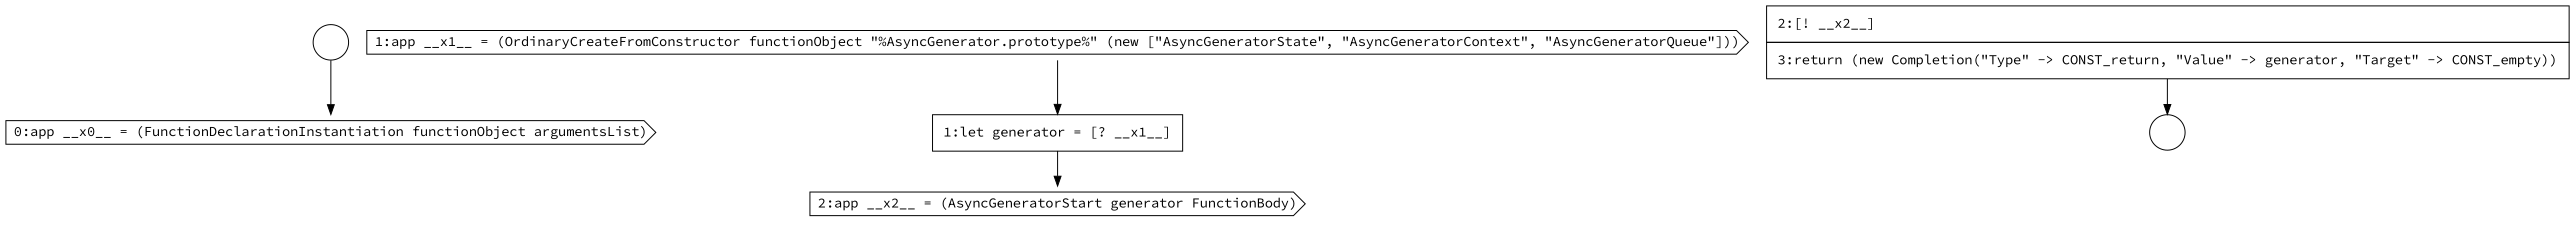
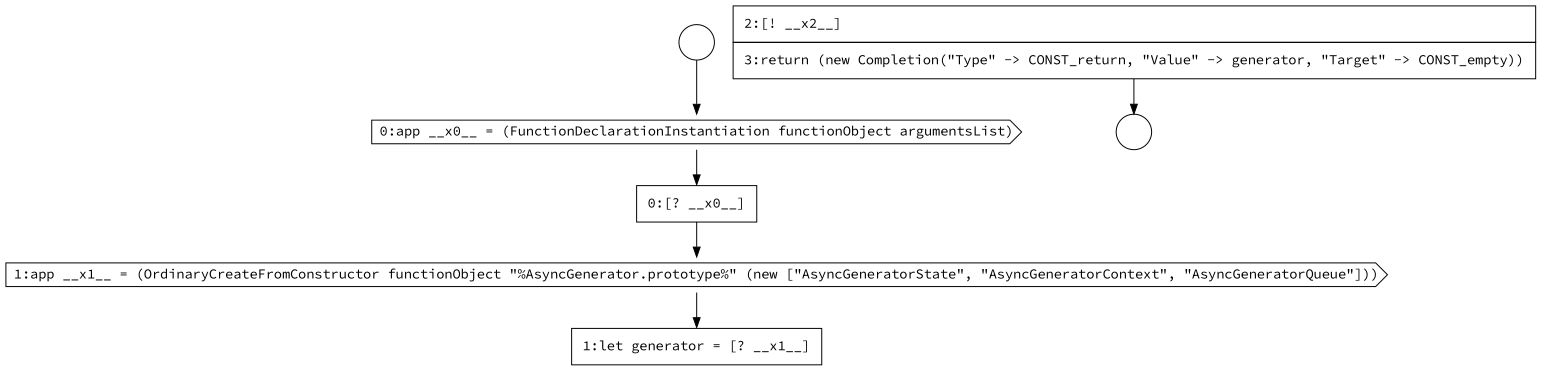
  digraph {
    fontname="Source Code Pro"
    node [color=black fillcolor=white fontname="Source Code Pro" shape=cds style=filled]
    edge [color=black fontname="Source Code Pro"]
    n1 [label=<<font color="black">0:app __x0__ = (FunctionDeclarationInstantiation functionObject argumentsList)</font>>]
+   n2 [label=<<font color="black">     <table border="0" cellborder="1" cellspacing="0" cellpadding="10">       <tr><td align="left">0:[? __x0__]</td></tr>     </table>   </font>> margin=0 shape=none]
    n3 [label=<<font color="black">1:app __x1__ = (OrdinaryCreateFromConstructor functionObject &quot;%AsyncGenerator.prototype%&quot; (new [&quot;AsyncGeneratorState&quot;, &quot;AsyncGeneratorContext&quot;, &quot;AsyncGeneratorQueue&quot;]))</font>>]
    n4 [label=<<font color="black">     <table border="0" cellborder="1" cellspacing="0" cellpadding="10">       <tr><td align="left">1:let generator = [? __x1__]</td></tr>     </table>   </font>> margin=0 shape=none]
    n5 [label=" " shape=circle]
    n6 [label=<<font color="black">     <table border="0" cellborder="1" cellspacing="0" cellpadding="10">       <tr><td align="left">2:[! __x2__]</td></tr>       <tr><td align="left">3:return (new Completion(&quot;Type&quot; -&gt; CONST_return, &quot;Value&quot; -&gt; generator, &quot;Target&quot; -&gt; CONST_empty))</td></tr>     </table>   </font>> margin=0 shape=none]
    n7 [label=" " shape=circle]
-   n8 [label=<<font color="black">2:app __x2__ = (AsyncGeneratorStart generator FunctionBody)</font>>]
+   n1 -> n2
+   n2 -> n3
    n3 -> n4
-   n4 -> n8
    n5 -> n1
    n6 -> n7
  }
